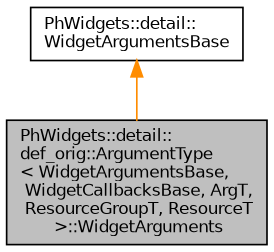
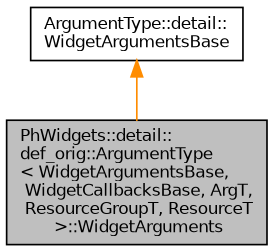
  digraph {
    node [color=black fontname=Helvetica fontsize=10 shape=record style=filled]
    n1 [fillcolor=grey75 fontcolor=black height=0.2 label="PhWidgets::detail::\ldef_orig::ArgumentType\l\< WidgetArgumentsBase,\l WidgetCallbacksBase, ArgT,\l ResourceGroupT, ResourceT\l \>::WidgetArguments" width=0.4]
-   n2 [fillcolor=white height=0.2 label="PhWidgets::detail::\lWidgetArgumentsBase" width=0.4]
+   n2 [fillcolor=white height=0.2 label="ArgumentType::detail::\lWidgetArgumentsBase" width=0.4]
    n2 -> n1 [color=darkorange dir=back fontname=Helvetica fontsize=10 labelfontname=Helvetica labelfontsize=10 style=solid]
  }
